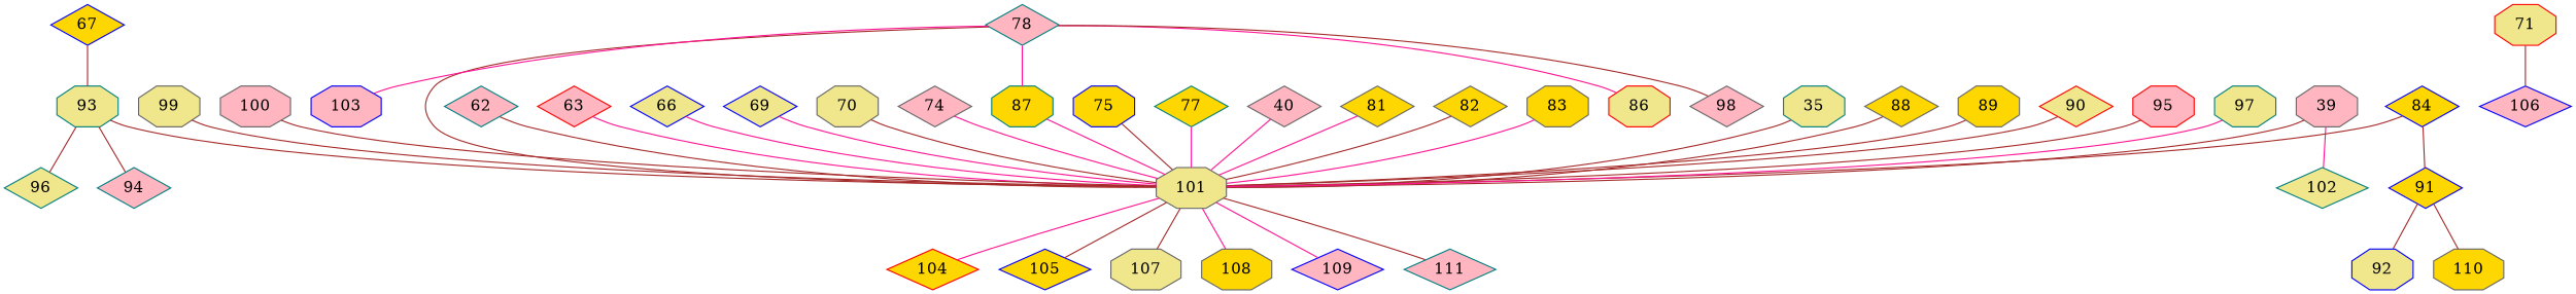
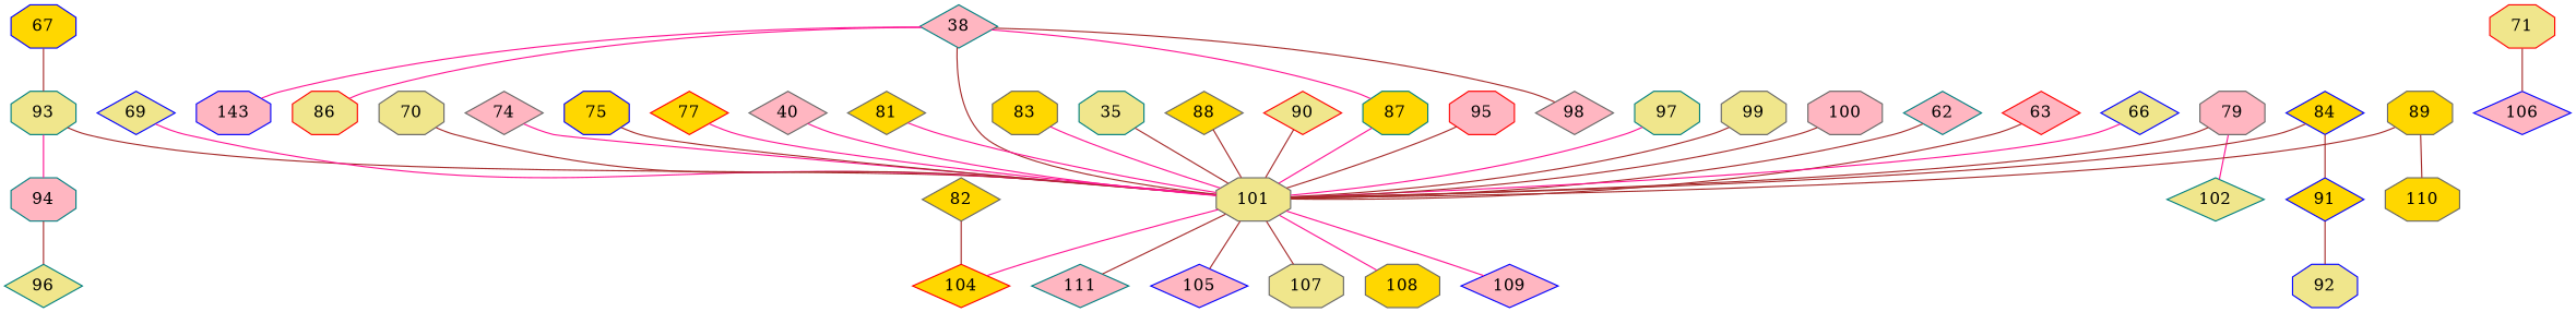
  graph {
    node [color=gray40 fillcolor=khaki shape=diamond style=filled]
    edge [color=brown]
    101 [shape=octagon super="+24+19+48+52+57+65+54+25+38+40+41+42+43+64+53+55+56+58+72+73+59+61"]
    104 [color=red fillcolor=gold]
-   105 [color=blue fillcolor=gold]
+   105 [color=blue fillcolor=lightpink]
    107 [shape=octagon]
    108 [fillcolor=gold shape=octagon]
    109 [color=blue fillcolor=lightpink]
    111 [color=teal fillcolor=lightpink]
    62 [color=teal fillcolor=lightpink]
    63 [color=red fillcolor=lightpink]
    66 [color=blue]
    93 [color=teal shape=octagon super="+33+34+45+60"]
-   94 [color=teal fillcolor=lightpink]
+   94 [color=teal fillcolor=lightpink shape=octagon]
    96 [color=teal]
-   67 [color=blue fillcolor=gold]
+   67 [color=blue fillcolor=gold shape=octagon]
    69 [color=blue]
    70 [shape=octagon]
    71 [color=red shape=octagon]
    106 [color=blue fillcolor=lightpink]
    74 [fillcolor=lightpink]
    75 [color=blue fillcolor=gold shape=octagon]
-   77 [color=teal fillcolor=gold]
-   78 [color=teal fillcolor=lightpink super="+76+22+50+46"]
+   77 [color=red fillcolor=gold]
+   78 [color=teal fillcolor=lightpink super="+76+22+50+46" label=38]
    86 [color=red shape=octagon]
    87 [color=teal fillcolor=gold shape=octagon]
    98 [fillcolor=lightpink]
-   103 [color=blue fillcolor=lightpink shape=octagon]
-   79 [fillcolor=lightpink shape=octagon label=39]
+   103 [color=blue fillcolor=lightpink shape=octagon label=143]
+   79 [fillcolor=lightpink shape=octagon]
    102 [color=teal]
    n29 [fillcolor=lightpink label=40]
    81 [fillcolor=gold]
    82 [fillcolor=gold super="+36+44"]
    83 [fillcolor=gold shape=octagon]
    84 [color=blue fillcolor=gold]
    91 [color=blue fillcolor=gold]
    92 [color=blue shape=octagon]
    n36 [color=teal label=35 shape=octagon]
    88 [fillcolor=gold]
    89 [fillcolor=gold shape=octagon]
    110 [fillcolor=gold shape=octagon]
    90 [color=red]
    95 [color=red fillcolor=lightpink shape=octagon]
    97 [color=teal shape=octagon]
    99 [shape=octagon]
    100 [fillcolor=lightpink shape=octagon super="+51"]
    101 -- 104 [color=deeppink]
    101 -- 105
    101 -- 107
    101 -- 108 [color=deeppink]
    101 -- 109 [color=deeppink]
    101 -- 111
    62 -- 101
-   63 -- 101 [color=deeppink]
+   63 -- 101
    66 -- 101 [color=deeppink]
    93 -- 101
-   93 -- 94
-   93 -- 96
+   93 -- 94 [color=deeppink]
+   94 -- 96
    67 -- 93
    69 -- 101 [color=deeppink]
    70 -- 101
    71 -- 106
    74 -- 101 [color=deeppink]
    75 -- 101
    77 -- 101 [color=deeppink]
    78 -- 101
    78 -- 86 [color=deeppink]
    78 -- 87 [color=deeppink]
    78 -- 98
    78 -- 103 [color=deeppink]
    87 -- 101 [color=deeppink]
    79 -- 101
    79 -- 102 [color=deeppink]
    n29 -- 101 [color=deeppink]
    81 -- 101 [color=deeppink]
-   82 -- 101
+   82 -- 104
    83 -- 101 [color=deeppink]
    84 -- 101
    84 -- 91
    91 -- 92
    n36 -- 101
    88 -- 101
    89 -- 101
-   91 -- 110
+   89 -- 110
    90 -- 101
    95 -- 101
    97 -- 101 [color=deeppink]
    99 -- 101
    100 -- 101
  }
